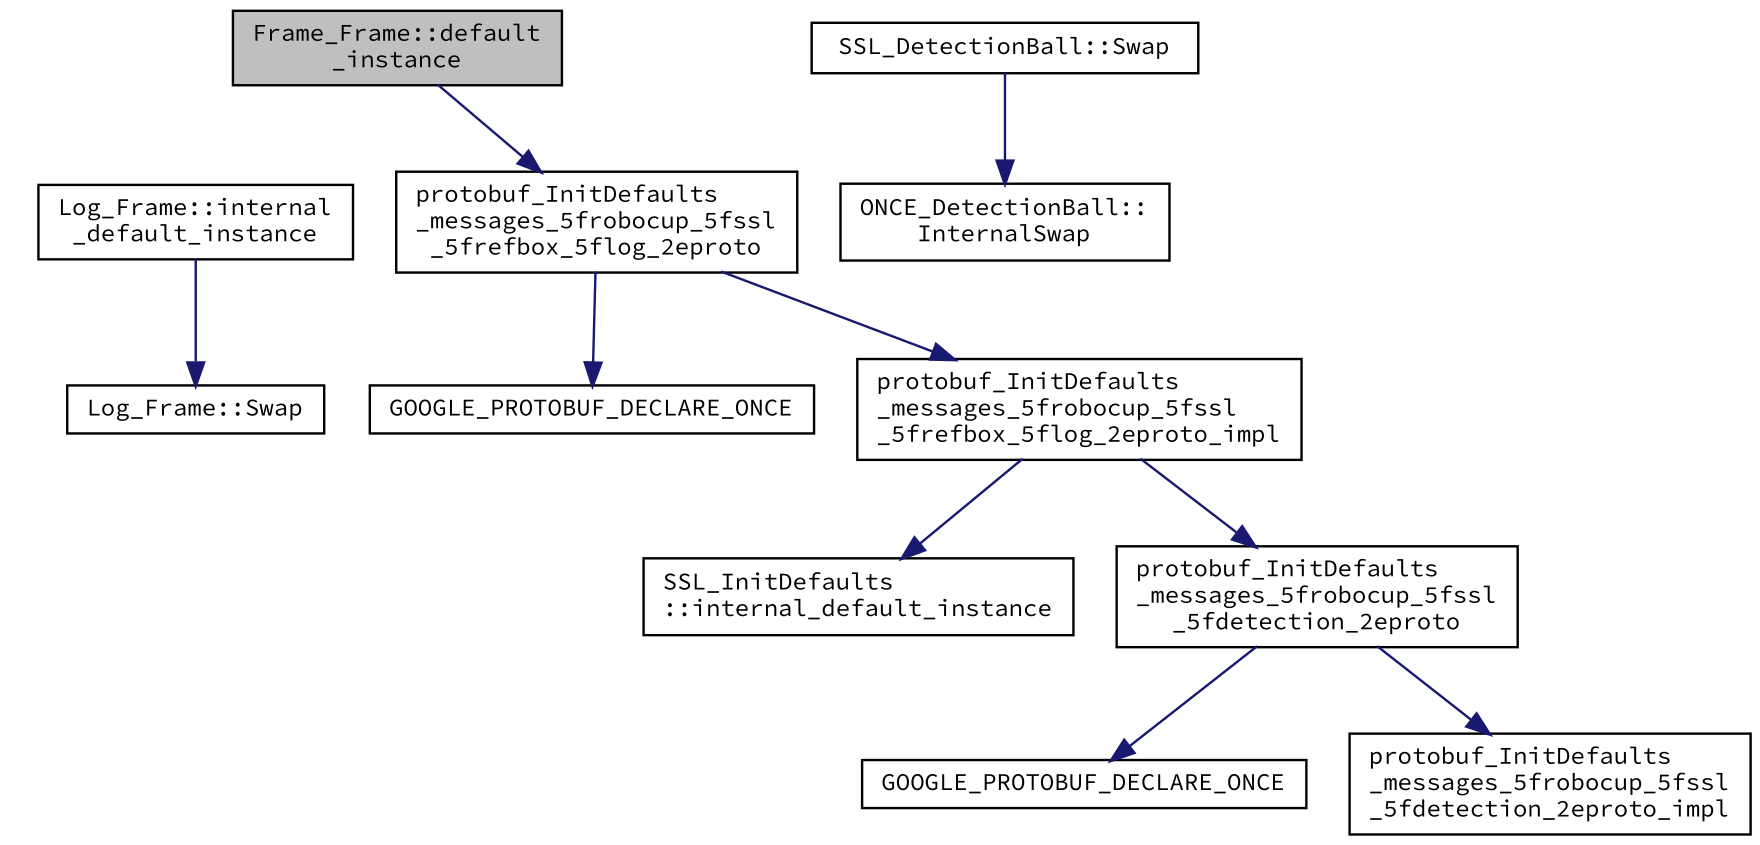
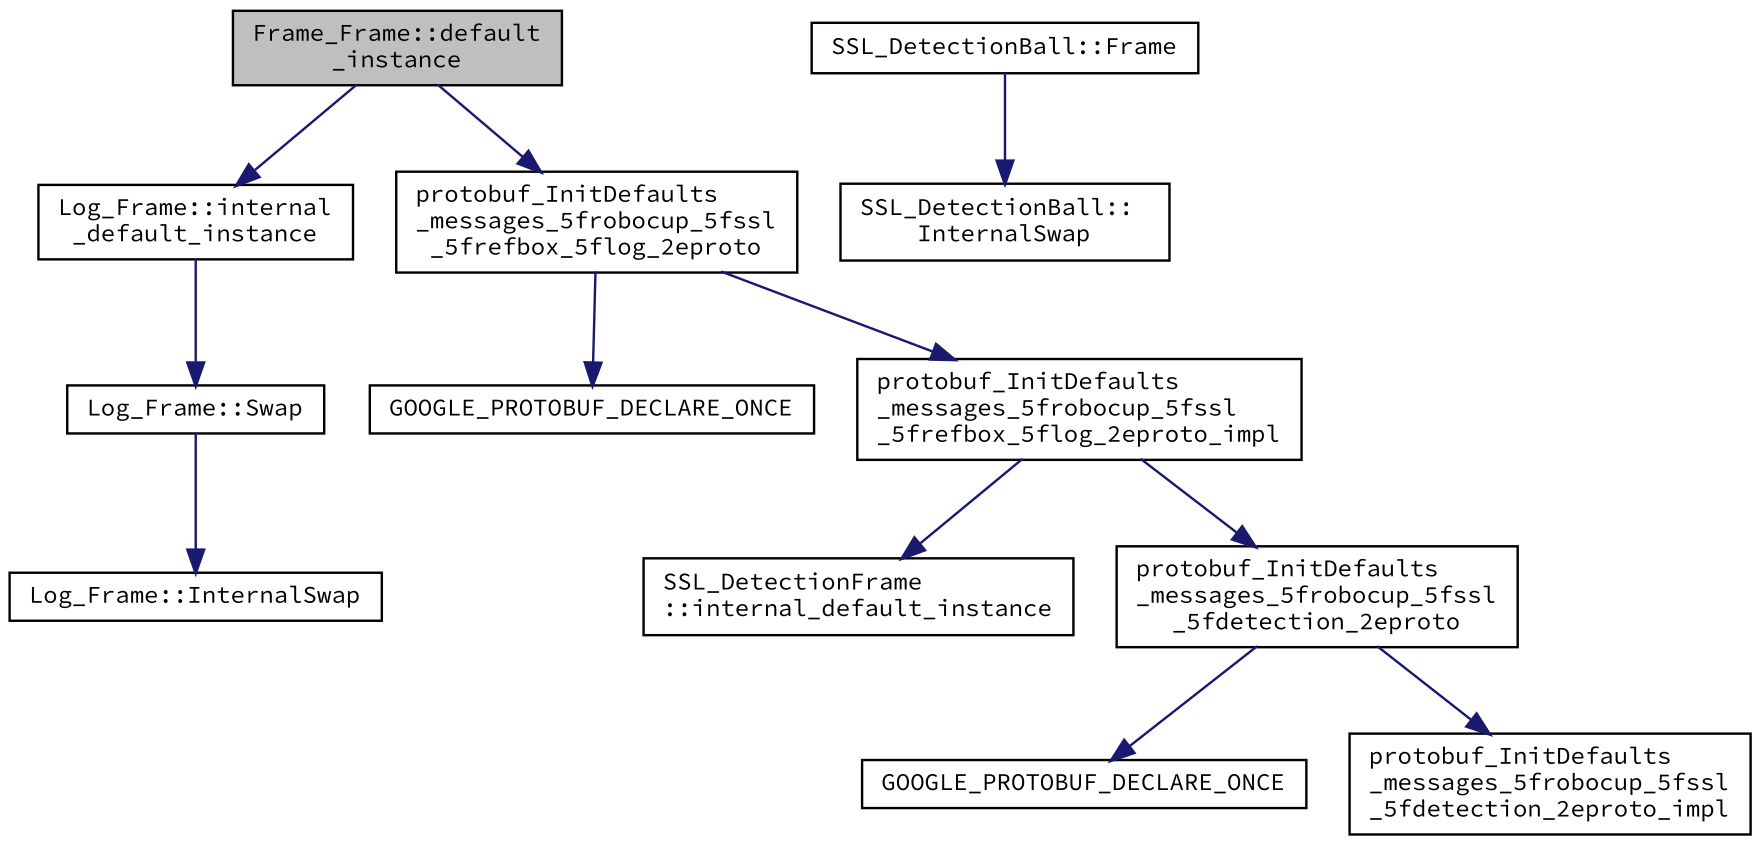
  digraph {
    fontname="Source Code Pro"
    rankdir=TB
    node [color=black fillcolor=white fontname="Source Code Pro" fontsize=10 shape=record style=filled]
    edge [color=midnightblue fontname="Source Code Pro" fontsize=10 labelfontname=Helvetica labelfontsize=10 style=solid]
    n1 [fillcolor=grey75 fontcolor=black height=0.2 label="Frame_Frame::default\l_instance" width=0.4]
    n2 [height=0.2 label="Log_Frame::internal\l_default_instance" width=0.4]
    n3 [height=0.2 label="protobuf_InitDefaults\l_messages_5frobocup_5fssl\l_5frefbox_5flog_2eproto" width=0.4]
    n4 [height=0.2 label="Log_Frame::Swap" width=0.4]
    n5 [height=0.2 label=GOOGLE_PROTOBUF_DECLARE_ONCE width=0.4]
    n6 [height=0.2 label="protobuf_InitDefaults\l_messages_5frobocup_5fssl\l_5frefbox_5flog_2eproto_impl" width=0.4]
-   n8 [height=0.2 label="SSL_InitDefaults\l::internal_default_instance" width=0.4]
+   n7 [height=0.2 label="Log_Frame::InternalSwap" width=0.4]
+   n8 [height=0.2 label="SSL_DetectionFrame\l::internal_default_instance" width=0.4]
    n9 [height=0.2 label="protobuf_InitDefaults\l_messages_5frobocup_5fssl\l_5fdetection_2eproto" width=0.4]
    n10 [height=0.2 label=GOOGLE_PROTOBUF_DECLARE_ONCE width=0.4]
    n11 [height=0.2 label="protobuf_InitDefaults\l_messages_5frobocup_5fssl\l_5fdetection_2eproto_impl" width=0.4]
-   n12 [height=0.2 label="SSL_DetectionBall::Swap" width=0.4]
-   n13 [height=0.2 label="ONCE_DetectionBall::\lInternalSwap" width=0.4]
+   n12 [height=0.2 label="SSL_DetectionBall::Frame" width=0.4]
+   n13 [height=0.2 label="SSL_DetectionBall::\lInternalSwap" width=0.4]
+   n1 -> n2
    n1 -> n3
    n2 -> n4
    n3 -> n5
    n3 -> n6
+   n4 -> n7
    n6 -> n8
    n6 -> n9
    n9 -> n10
    n9 -> n11
    n12 -> n13
  }
